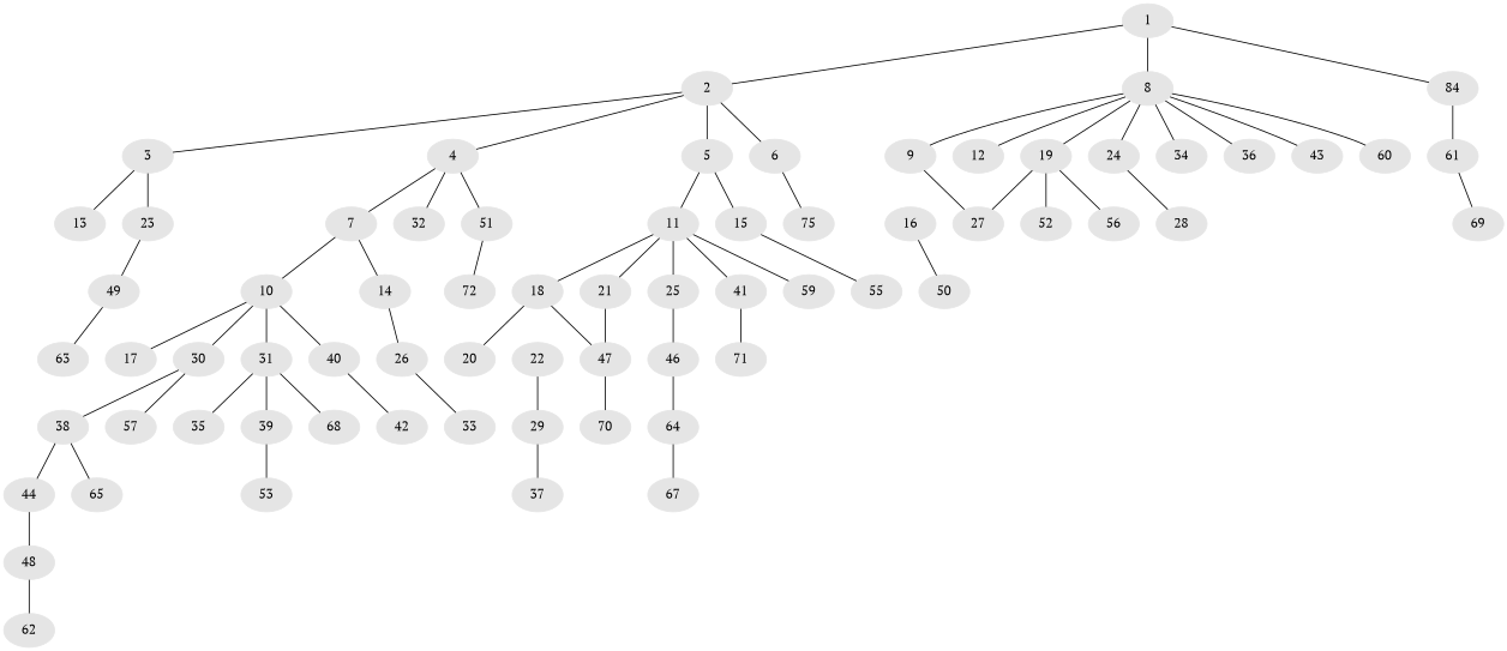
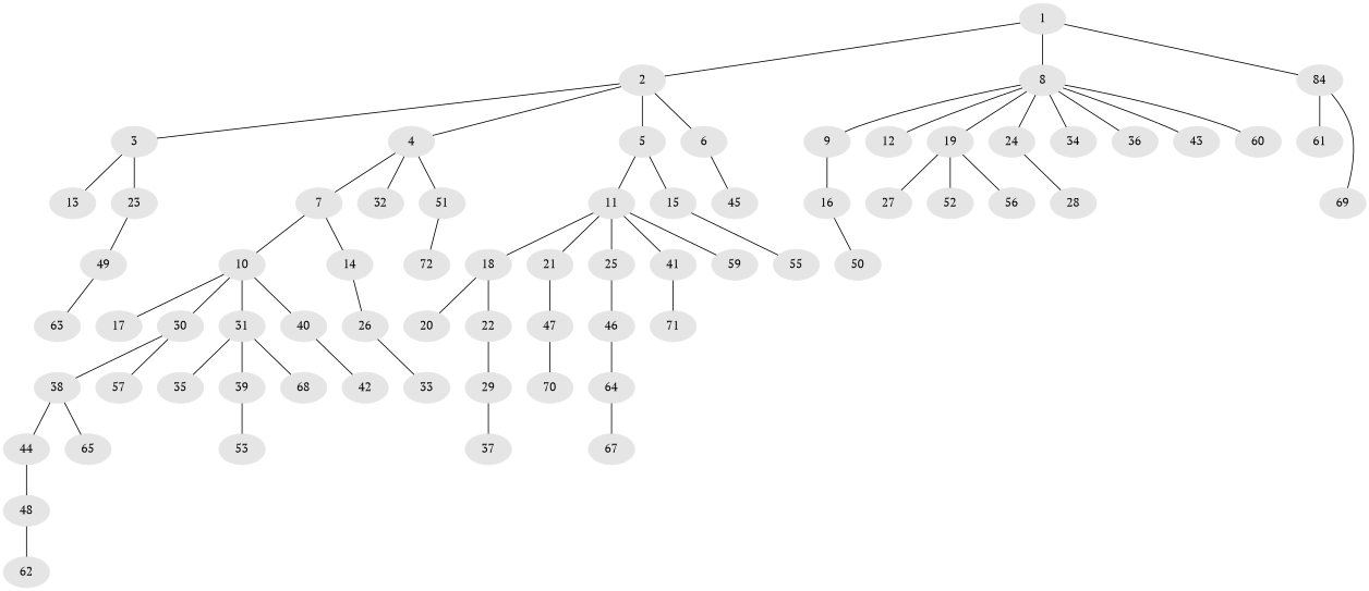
  graph {
    fontname="PT Serif"
    node [color=gray90 fontname="PT Serif" style=filled]
    edge [fontname="PT Serif"]
    1
    2
    8
    n4 [label=84]
    3
    4
    5
    6
    9
    12
    19
    24
    34
    36
    43
    60
    61
    13
    23
    7
    32
    51
    11
    15
-   45 [label=75]
+   45
    49
    10
    14
    72
    18
    21
    25
    41
    59
    55
    17
    30
    31
    40
    26
    16
    27
    52
    56
    28
    50
    38
    57
    35
    39
    68
    42
    20
    22
    47
    46
    71
    33
    29
    70
    37
    63
    64
    44
    65
    53
    48
    62
    67
    69
    1 -- 2
    1 -- 8
    1 -- n4
    2 -- 3
    2 -- 4
    2 -- 5
    2 -- 6
    8 -- 9
    8 -- 12
    8 -- 19
    8 -- 24
    8 -- 34
    8 -- 36
    8 -- 43
    8 -- 60
    n4 -- 61
    3 -- 13
    3 -- 23
    4 -- 7
    4 -- 32
    4 -- 51
    5 -- 11
    5 -- 15
    6 -- 45
-   9 -- 27
+   9 -- 16
    19 -- 27
    19 -- 52
    19 -- 56
    24 -- 28
-   61 -- 69
+   n4 -- 69
    23 -- 49
    7 -- 10
    7 -- 14
    51 -- 72
    11 -- 18
    11 -- 21
    11 -- 25
    11 -- 41
    11 -- 59
    15 -- 55
    49 -- 63
    10 -- 17
    10 -- 30
    10 -- 31
    10 -- 40
    14 -- 26
    18 -- 20
-   18 -- 47
+   18 -- 22
    21 -- 47
    25 -- 46
    41 -- 71
    30 -- 38
    30 -- 57
    31 -- 35
    31 -- 39
    31 -- 68
    40 -- 42
    26 -- 33
    16 -- 50
    38 -- 44
    38 -- 65
    39 -- 53
    22 -- 29
    47 -- 70
    46 -- 64
    29 -- 37
    64 -- 67
    44 -- 48
    48 -- 62
  }
